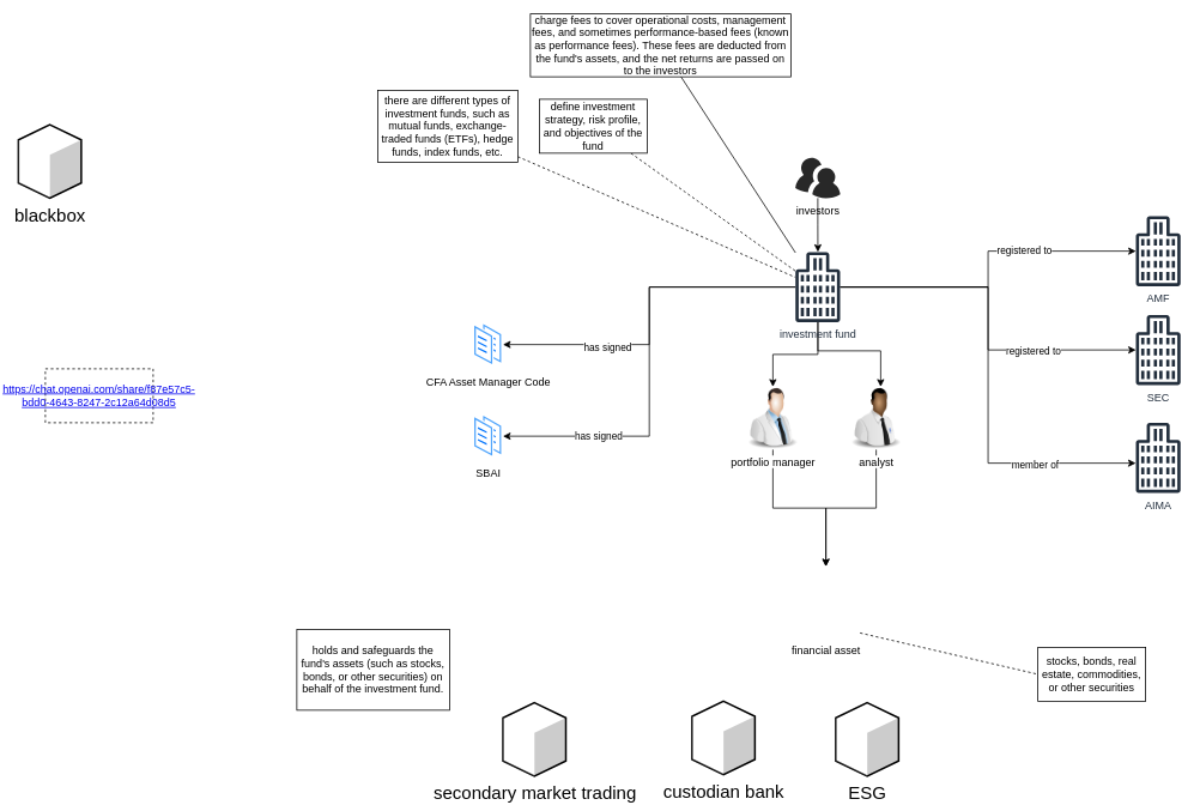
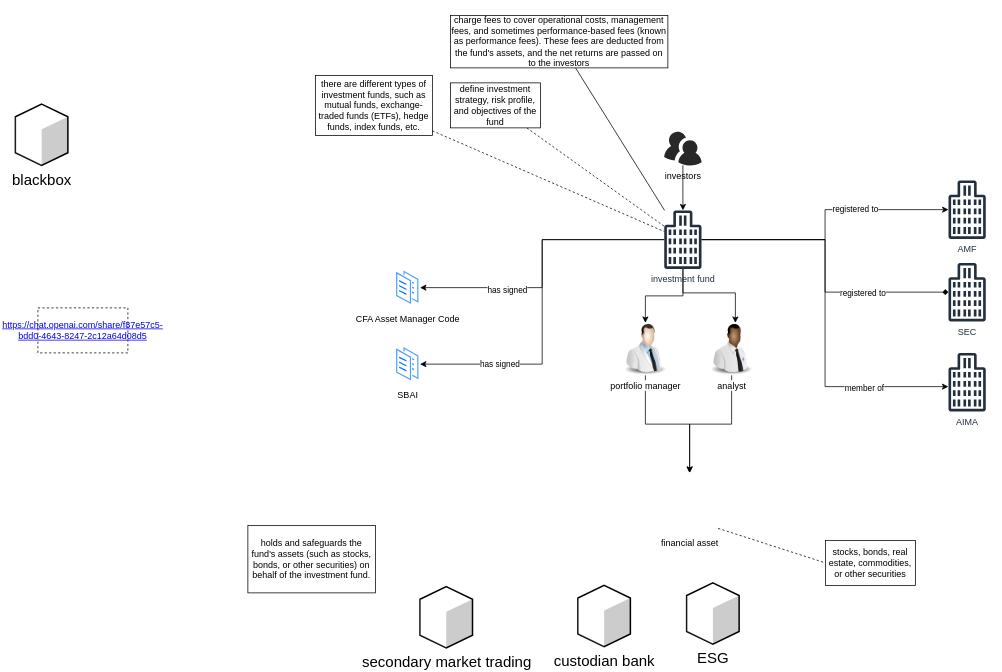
  <mxCell id="0" />
  <mxCell id="1" parent="0" />
  <mxCell id="2" value="secondary market trading" style="verticalLabelPosition=bottom;verticalAlign=top;html=1;shape=mxgraph.infographic.shadedCube;isoAngle=15;fontFamily=Helvetica;fontSize=20;align=center;strokeWidth=2;aspect=fixed;" parent="1" vertex="1"><mxGeometry x="559.5" y="781.67" width="70" height="81.67" as="geometry" /></mxCell>
  <mxCell id="3" style="edgeStyle=orthogonalEdgeStyle;rounded=0;orthogonalLoop=1;jettySize=auto;html=1;" edge="1" parent="1" source="4" target="17"><mxGeometry relative="1" as="geometry" /></mxCell>
  <mxCell id="4" value="investors" style="verticalLabelPosition=bottom;sketch=0;html=1;fillColor=#282828;strokeColor=none;verticalAlign=top;pointerEvents=1;align=center;shape=mxgraph.cisco_safe.people_places_things_icons.icon9;" vertex="1" parent="1"><mxGeometry x="885" y="175" width="50" height="45" as="geometry" /></mxCell>
  <mxCell id="5" style="edgeStyle=orthogonalEdgeStyle;rounded=0;orthogonalLoop=1;jettySize=auto;html=1;" edge="1" parent="1" source="17" target="19"><mxGeometry relative="1" as="geometry" /></mxCell>
  <mxCell id="6" style="edgeStyle=orthogonalEdgeStyle;rounded=0;orthogonalLoop=1;jettySize=auto;html=1;" edge="1" parent="1" source="17" target="21"><mxGeometry relative="1" as="geometry"><Array as="points"><mxPoint x="910" y="390" /><mxPoint x="980" y="390" /></Array></mxGeometry></mxCell>
  <mxCell id="7" style="edgeStyle=orthogonalEdgeStyle;rounded=0;orthogonalLoop=1;jettySize=auto;html=1;" edge="1" parent="1" source="17" target="31"><mxGeometry relative="1" as="geometry" /></mxCell>
  <mxCell id="8" value="registered to" style="edgeLabel;html=1;align=center;verticalAlign=middle;resizable=0;points=[];" vertex="1" connectable="0" parent="7"><mxGeometry x="0.328" y="1" relative="1" as="geometry"><mxPoint as="offset" /></mxGeometry></mxCell>
- <mxCell id="9" style="edgeStyle=orthogonalEdgeStyle;rounded=0;orthogonalLoop=1;jettySize=auto;html=1;" edge="1" parent="1" source="17" target="32"><mxGeometry relative="1" as="geometry" /></mxCell>
+ <mxCell id="9" style="edgeStyle=orthogonalEdgeStyle;rounded=0;orthogonalLoop=1;jettySize=auto;html=1;endArrow=diamond;" edge="1" parent="1" source="17" target="32"><mxGeometry relative="1" as="geometry" /></mxCell>
  <mxCell id="10" value="registered to" style="edgeLabel;html=1;align=center;verticalAlign=middle;resizable=0;points=[];" vertex="1" connectable="0" parent="9"><mxGeometry x="0.428" y="-1" relative="1" as="geometry"><mxPoint as="offset" /></mxGeometry></mxCell>
  <mxCell id="11" style="edgeStyle=orthogonalEdgeStyle;rounded=0;orthogonalLoop=1;jettySize=auto;html=1;entryX=-0.003;entryY=0.577;entryDx=0;entryDy=0;entryPerimeter=0;" edge="1" parent="1" source="17" target="35"><mxGeometry relative="1" as="geometry" /></mxCell>
  <mxCell id="12" value="member of" style="edgeLabel;html=1;align=center;verticalAlign=middle;resizable=0;points=[];" vertex="1" connectable="0" parent="11"><mxGeometry x="0.573" y="-1" relative="1" as="geometry"><mxPoint as="offset" /></mxGeometry></mxCell>
  <mxCell id="13" style="edgeStyle=orthogonalEdgeStyle;rounded=0;orthogonalLoop=1;jettySize=auto;html=1;entryX=1;entryY=0.5;entryDx=0;entryDy=0;" edge="1" parent="1" source="17" target="33"><mxGeometry relative="1" as="geometry" /></mxCell>
  <mxCell id="14" value="has signed" style="edgeLabel;html=1;align=center;verticalAlign=middle;resizable=0;points=[];" vertex="1" connectable="0" parent="13"><mxGeometry x="0.407" y="2" relative="1" as="geometry"><mxPoint as="offset" /></mxGeometry></mxCell>
  <mxCell id="15" style="edgeStyle=orthogonalEdgeStyle;rounded=0;orthogonalLoop=1;jettySize=auto;html=1;entryX=1;entryY=0.5;entryDx=0;entryDy=0;" edge="1" parent="1" source="17" target="34"><mxGeometry relative="1" as="geometry" /></mxCell>
  <mxCell id="16" value="has signed" style="edgeLabel;html=1;align=center;verticalAlign=middle;resizable=0;points=[];" vertex="1" connectable="0" parent="15"><mxGeometry x="0.571" y="-1" relative="1" as="geometry"><mxPoint as="offset" /></mxGeometry></mxCell>
  <mxCell id="17" value="investment fund " style="sketch=0;outlineConnect=0;fontColor=#232F3E;gradientColor=none;fillColor=#232F3D;strokeColor=none;dashed=0;verticalLabelPosition=bottom;verticalAlign=top;align=center;html=1;fontSize=12;fontStyle=0;aspect=fixed;pointerEvents=1;shape=mxgraph.aws4.office_building;" vertex="1" parent="1"><mxGeometry x="885" y="280" width="50" height="78" as="geometry" /></mxCell>
  <mxCell id="18" style="edgeStyle=orthogonalEdgeStyle;rounded=0;orthogonalLoop=1;jettySize=auto;html=1;" edge="1" parent="1" source="19" target="22"><mxGeometry relative="1" as="geometry" /></mxCell>
  <mxCell id="19" value="portfolio manager" style="image;html=1;image=img/lib/clip_art/people/Scientist_Man_128x128.png" vertex="1" parent="1"><mxGeometry x="825" y="430" width="70" height="70" as="geometry" /></mxCell>
  <mxCell id="20" style="edgeStyle=orthogonalEdgeStyle;rounded=0;orthogonalLoop=1;jettySize=auto;html=1;" edge="1" parent="1" source="21" target="22"><mxGeometry relative="1" as="geometry" /></mxCell>
  <mxCell id="21" value="analyst" style="image;html=1;image=img/lib/clip_art/people/Tech_Man_Black_128x128.png" vertex="1" parent="1"><mxGeometry x="940" y="430" width="70" height="70" as="geometry" /></mxCell>
  <mxCell id="22" value="financial asset" style="shape=image;html=1;verticalAlign=top;verticalLabelPosition=bottom;labelBackgroundColor=#ffffff;imageAspect=0;aspect=fixed;image=https://cdn0.iconfinder.com/data/icons/business-startup-10/50/25-128.png" vertex="1" parent="1"><mxGeometry x="879" y="630" width="80" height="80" as="geometry" /></mxCell>
  <mxCell id="23" style="rounded=0;orthogonalLoop=1;jettySize=auto;html=1;dashed=1;endArrow=none;endFill=0;" edge="1" parent="1" source="24" target="17"><mxGeometry relative="1" as="geometry" /></mxCell>
  <mxCell id="24" value="define investment strategy, risk profile, and objectives of the fund" style="rounded=0;whiteSpace=wrap;html=1;" vertex="1" parent="1"><mxGeometry x="600" y="110" width="120" height="60" as="geometry" /></mxCell>
  <mxCell id="25" style="rounded=0;orthogonalLoop=1;jettySize=auto;html=1;endArrow=none;dashed=1;endFill=0;strokeColor=default;" edge="1" parent="1" source="26" target="17"><mxGeometry relative="1" as="geometry"><mxPoint x="770" y="400" as="targetPoint" /></mxGeometry></mxCell>
  <mxCell id="26" value="there are different types of investment funds, such as mutual funds, exchange-traded funds (ETFs), hedge funds, index funds, etc." style="rounded=0;whiteSpace=wrap;html=1;" vertex="1" parent="1"><mxGeometry x="420" y="100" width="156" height="80" as="geometry" /></mxCell>
- <mxCell id="27" value="stocks, bonds, real estate, commodities, or other securities" style="rounded=0;whiteSpace=wrap;html=1;" vertex="1" parent="1"><mxGeometry x="1155" y="720" width="120" height="60" as="geometry" /></mxCell>
+ <mxCell id="27" value="stocks, bonds, real estate, commodities, or other securities" style="rounded=0;whiteSpace=wrap;html=1;" vertex="1" parent="1"><mxGeometry x="1100" y="720" width="120" height="60" as="geometry" /></mxCell>
  <mxCell id="28" style="rounded=0;orthogonalLoop=1;jettySize=auto;html=1;endArrow=none;dashed=1;endFill=0;strokeColor=default;entryX=0;entryY=0.5;entryDx=0;entryDy=0;exitX=0.975;exitY=0.925;exitDx=0;exitDy=0;exitPerimeter=0;" edge="1" parent="1" source="22" target="27"><mxGeometry relative="1" as="geometry"><mxPoint x="970" y="667.5" as="sourcePoint" /><mxPoint x="1149" y="692.5" as="targetPoint" /></mxGeometry></mxCell>
  <mxCell id="29" style="rounded=0;orthogonalLoop=1;jettySize=auto;html=1;strokeColor=default;dashed=0;endArrow=none;endFill=0;" edge="1" parent="1" source="30" target="17"><mxGeometry relative="1" as="geometry"><mxPoint x="890" y="290" as="targetPoint" /></mxGeometry></mxCell>
- <mxCell id="30" value="charge fees to cover operational costs, management fees, and sometimes performance-based fees (known as performance fees). These fees are deducted from the fund's assets, and the net returns are passed on to the investors" style="rounded=0;whiteSpace=wrap;html=1;" vertex="1" parent="1"><mxGeometry x="590" y="15" width="290" height="70" as="geometry" /></mxCell>
+ <mxCell id="30" value="charge fees to cover operational costs, management fees, and sometimes performance-based fees (known as performance fees). These fees are deducted from the fund's assets, and the net returns are passed on to the investors" style="rounded=0;whiteSpace=wrap;html=1;" vertex="1" parent="1"><mxGeometry x="600" y="20" width="290" height="70" as="geometry" /></mxCell>
  <mxCell id="31" value="AMF" style="sketch=0;outlineConnect=0;fontColor=#232F3E;gradientColor=none;fillColor=#232F3D;strokeColor=none;dashed=0;verticalLabelPosition=bottom;verticalAlign=top;align=center;html=1;fontSize=12;fontStyle=0;aspect=fixed;pointerEvents=1;shape=mxgraph.aws4.office_building;" vertex="1" parent="1"><mxGeometry x="1264" y="240" width="50" height="78" as="geometry" /></mxCell>
  <mxCell id="32" value="SEC" style="sketch=0;outlineConnect=0;fontColor=#232F3E;gradientColor=none;fillColor=#232F3D;strokeColor=none;dashed=0;verticalLabelPosition=bottom;verticalAlign=top;align=center;html=1;fontSize=12;fontStyle=0;aspect=fixed;pointerEvents=1;shape=mxgraph.aws4.office_building;" vertex="1" parent="1"><mxGeometry x="1264" y="350" width="50" height="78" as="geometry" /></mxCell>
  <mxCell id="33" value="CFA Asset Manager Code" style="image;aspect=fixed;perimeter=ellipsePerimeter;html=1;align=center;shadow=0;dashed=0;spacingTop=3;image=img/lib/active_directory/documents.svg;" vertex="1" parent="1"><mxGeometry x="526.5" y="358" width="33" height="50" as="geometry" /></mxCell>
  <mxCell id="34" value="SBAI" style="image;aspect=fixed;perimeter=ellipsePerimeter;html=1;align=center;shadow=0;dashed=0;spacingTop=3;image=img/lib/active_directory/documents.svg;" vertex="1" parent="1"><mxGeometry x="526.5" y="460" width="33" height="50" as="geometry" /></mxCell>
  <mxCell id="35" value="AIMA" style="sketch=0;outlineConnect=0;fontColor=#232F3E;gradientColor=none;fillColor=#232F3D;strokeColor=none;dashed=0;verticalLabelPosition=bottom;verticalAlign=top;align=center;html=1;fontSize=12;fontStyle=0;aspect=fixed;pointerEvents=1;shape=mxgraph.aws4.office_building;" vertex="1" parent="1"><mxGeometry x="1264" y="470" width="50" height="78" as="geometry" /></mxCell>
  <mxCell id="36" value="custodian bank" style="verticalLabelPosition=bottom;verticalAlign=top;html=1;shape=mxgraph.infographic.shadedCube;isoAngle=15;fontFamily=Helvetica;fontSize=20;align=center;strokeWidth=2;aspect=fixed;" vertex="1" parent="1"><mxGeometry x="770" y="780" width="70" height="81.67" as="geometry" /></mxCell>
- <mxCell id="37" value="ESG" style="verticalLabelPosition=bottom;verticalAlign=top;html=1;shape=mxgraph.infographic.shadedCube;isoAngle=15;fontFamily=Helvetica;fontSize=20;align=center;strokeWidth=2;aspect=fixed;" vertex="1" parent="1"><mxGeometry x="930" y="781.67" width="70" height="81.67" as="geometry" /></mxCell>
+ <mxCell id="37" value="ESG" style="verticalLabelPosition=bottom;verticalAlign=top;html=1;shape=mxgraph.infographic.shadedCube;isoAngle=15;fontFamily=Helvetica;fontSize=20;align=center;strokeWidth=2;aspect=fixed;" vertex="1" parent="1"><mxGeometry x="915" y="776.67" width="70" height="81.67" as="geometry" /></mxCell>
  <mxCell id="38" value="holds and safeguards the fund's assets (such as stocks, bonds, or other securities) on behalf of the investment fund." style="rounded=0;whiteSpace=wrap;html=1;" vertex="1" parent="1"><mxGeometry x="330" y="700" width="170" height="90" as="geometry" /></mxCell>
  <mxCell id="39" value="blackbox" style="verticalLabelPosition=bottom;verticalAlign=top;html=1;shape=mxgraph.infographic.shadedCube;isoAngle=15;fontFamily=Helvetica;fontSize=20;align=center;strokeWidth=2;aspect=fixed;" vertex="1" parent="1"><mxGeometry x="20" y="138.33" width="70" height="81.67" as="geometry" /></mxCell>
  <mxCell id="40" value="&lt;a href=&quot;https://chat.openai.com/share/f87e57c5-bdd0-4643-8247-2c12a64d08d5&quot;&gt;https://chat.openai.com/share/f87e57c5-bdd0-4643-8247-2c12a64d08d5&lt;/a&gt;" style="whiteSpace=wrap;html=1;dashed=1;" vertex="1" parent="1"><mxGeometry x="50" y="410" width="120" height="60" as="geometry" /></mxCell>
